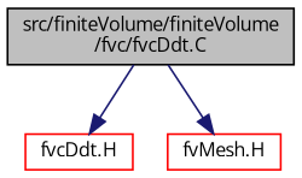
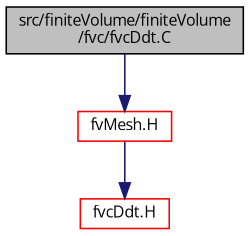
  digraph {
    fontname="Open Sans"
    node [color=red fontname="Open Sans" fontsize=10 shape=record]
    edge [color=midnightblue fontname="Open Sans" fontsize=10 labelfontname=FreeSans labelfontsize=10 style=solid]
    n1 [color=black fillcolor=grey75 fontcolor=black height=0.2 label="src/finiteVolume/finiteVolume\l/fvc/fvcDdt.C" style=filled width=0.4]
    n2 [height=0.2 label="fvcDdt.H" width=0.4]
    n3 [height=0.2 label="fvMesh.H" width=0.4]
-   n1 -> n2
+   n3 -> n2
    n1 -> n3
  }
